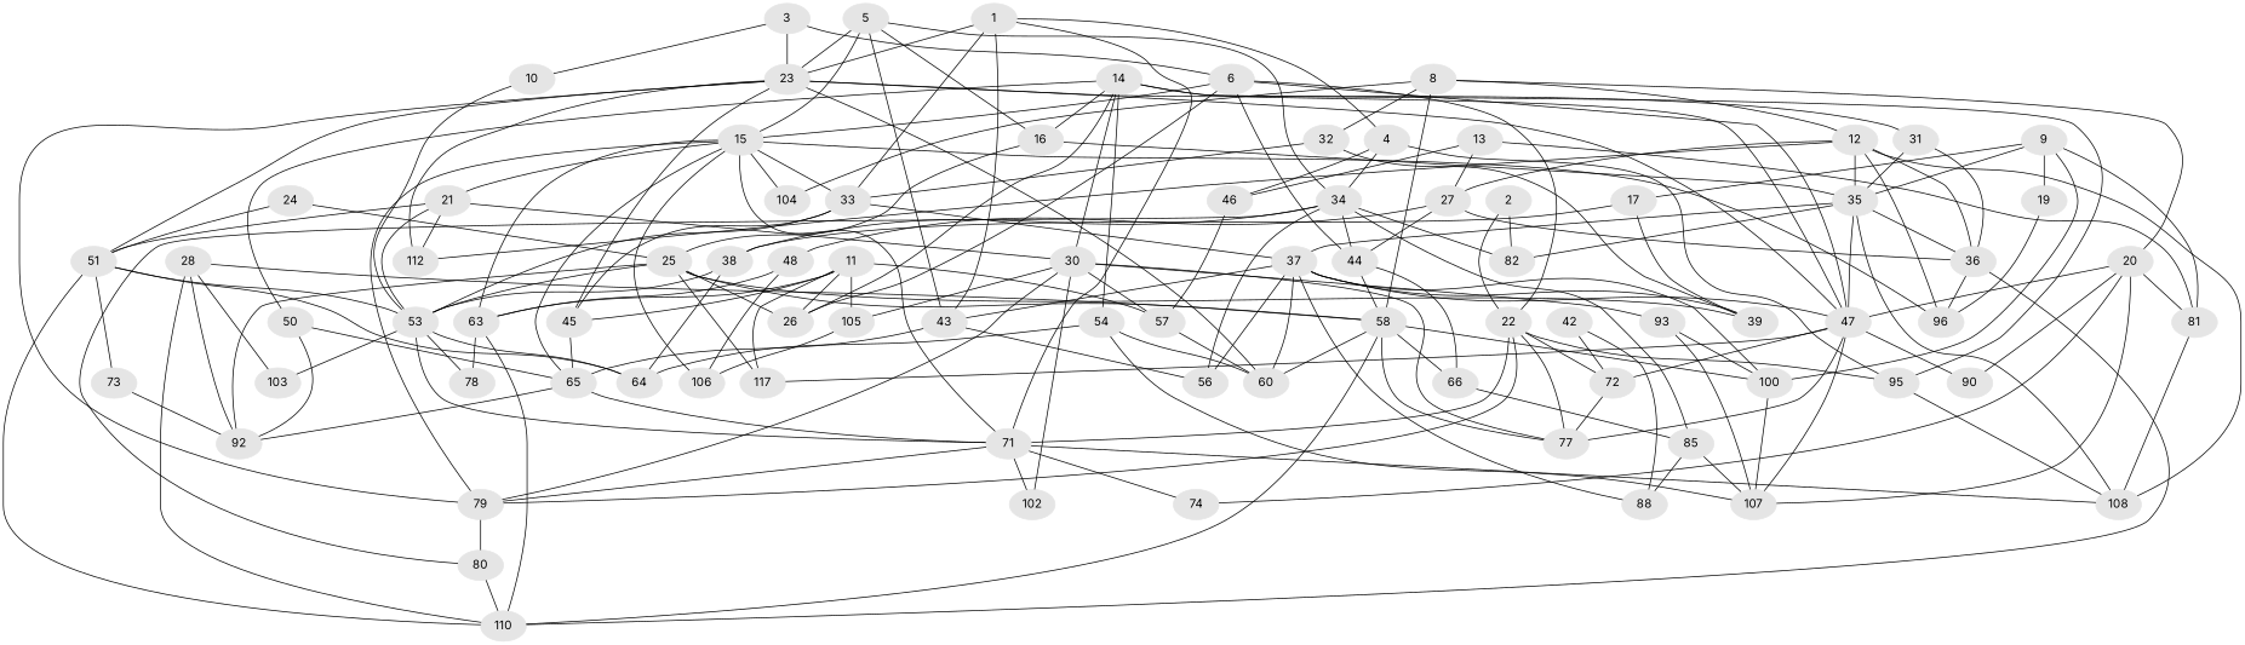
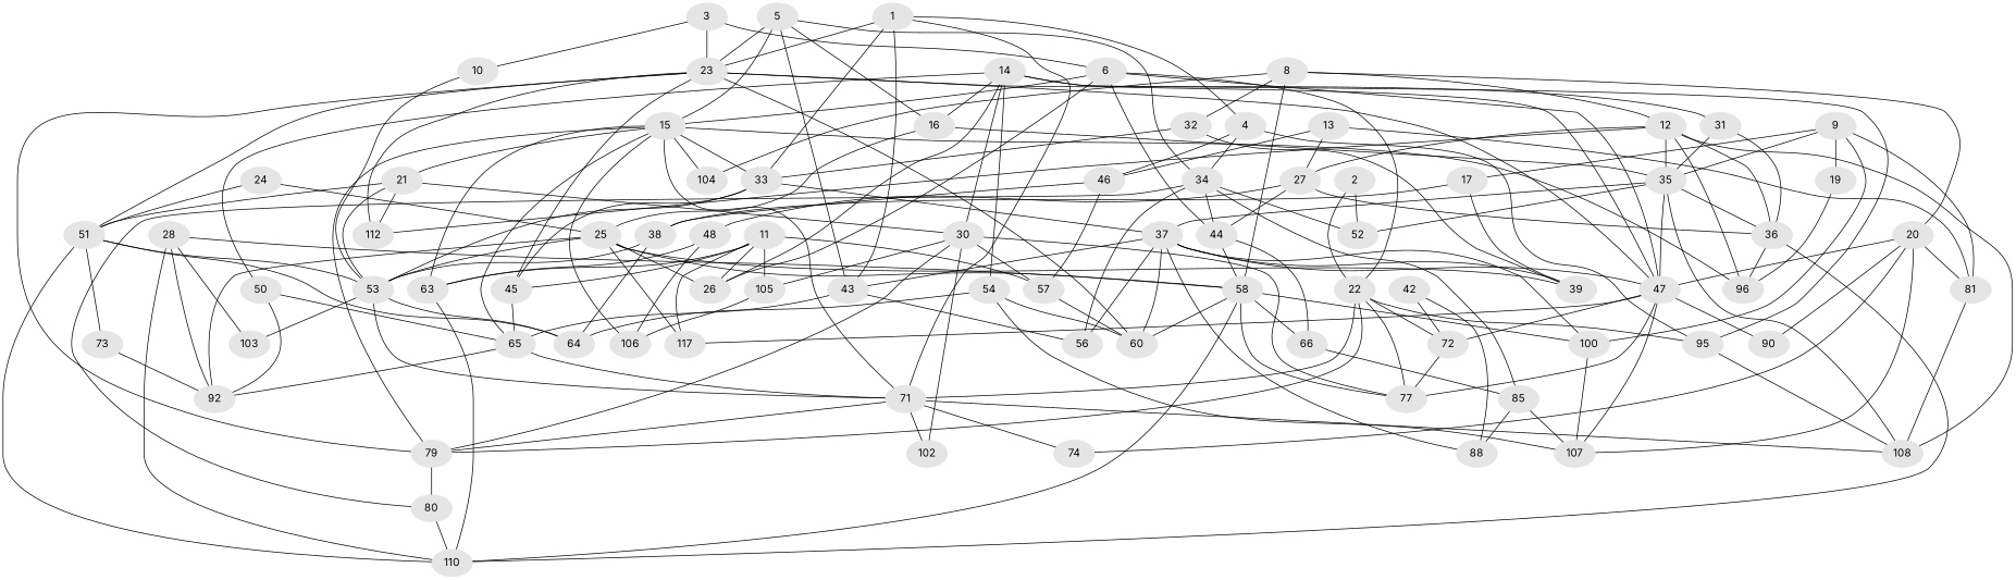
  graph {
    fontname=Inter
    node [color=gray90 fontname=Inter style=filled]
    edge [fontname=Inter]
    1 [super="+69"]
    4 [super="+75"]
    23 [super="+87"]
    33 [super="+89"]
    43 [super="+59"]
    71 [super="+83"]
    34 [super="+99"]
    46 [super="+61"]
    95
    47 [super="+70"]
    45
    112
    79 [super="+118"]
    51 [super="+119"]
    31
    60 [super="+84"]
    53 [super="+67"]
    37 [super="+55"]
    65 [super="+115"]
    56
    108
    74
    102
    22 [super="+49"]
    72 [super="+111"]
    77
    2
-   52 [label=82]
+   52
    6 [super="+116"]
    15 [super="+41"]
    26
    44
    3
    10
    38
    80
    85 [super="+86"]
    57
    5 [super="+7"]
    16
    104
    63 [super="+68"]
    96
    21 [super="+29"]
    106
    35 [super="+40"]
    25 [super="+94"]
    58 [super="+82"]
    66
    117
    90
    107
    8 [super="+62"]
    12 [super="+18"]
    20 [super="+97"]
    32
    27
    36 [super="+98"]
    81
    39
    100 [super="+101"]
    110
    9
    17
    19
    103
    64
-   78
    11 [super="+114"]
    105
    48
    13
    14 [super="+91"]
    30 [super="+109"]
    50
    54 [super="+76"]
-   93
    92 [super="+113"]
    73
    24
    28
    88
    42
    1 -- 4
    1 -- 23
    1 -- 33
    1 -- 43
    1 -- 71
    4 -- 34
    4 -- 46
    4 -- 95
    23 -- 47
    23 -- 45
    23 -- 112
    23 -- 79
    23 -- 51
    23 -- 31
    23 -- 60
    33 -- 45
    33 -- 53
    33 -- 37
    43 -- 65
    43 -- 56
    71 -- 79
    71 -- 108
    71 -- 74
    71 -- 102
    34 -- 56
    34 -- 52
    34 -- 44
-   34 -- 38
+   46 -- 38
    34 -- 80
    34 -- 85
    46 -- 57
    95 -- 108
    47 -- 72
    47 -- 77
    47 -- 117
    47 -- 90
    47 -- 107
    45 -- 65
    79 -- 80
    51 -- 53
    51 -- 110
    51 -- 64
    51 -- 73
    31 -- 35
    31 -- 36
    53 -- 71
    53 -- 103
    53 -- 64
-   53 -- 78
    37 -- 43
    37 -- 47
    37 -- 60
    37 -- 56
    37 -- 39
    37 -- 100
    37 -- 88
    65 -- 71
    65 -- 92
    22 -- 71
    22 -- 95
    22 -- 79
    22 -- 72
    22 -- 77
    72 -- 77
    2 -- 22
    2 -- 52
    6 -- 47
    6 -- 22
    6 -- 15
    6 -- 26
    6 -- 44
    15 -- 33
    15 -- 71
    15 -- 79
    15 -- 65
    15 -- 104
    15 -- 63
    15 -- 96
    15 -- 21
    15 -- 106
    44 -- 58
    44 -- 66
    3 -- 23
    3 -- 6
    3 -- 10
    10 -- 53
    38 -- 53
    38 -- 64
    80 -- 110
    85 -- 107
    85 -- 88
    57 -- 60
    5 -- 23
    5 -- 43
    5 -- 34
    5 -- 15
    5 -- 16
    16 -- 35
    16 -- 25
    63 -- 110
-   63 -- 78
    21 -- 112
    21 -- 51
    21 -- 53
    21 -- 30
    35 -- 47
    35 -- 37
    35 -- 108
    35 -- 52
    35 -- 36
    25 -- 53 [weight=2]
    25 -- 26
    25 -- 58
    25 -- 117
    25 -- 39
    25 -- 92
    58 -- 60
    58 -- 77
    58 -- 66
    58 -- 100
    58 -- 110
    66 -- 85
    8 -- 104
    8 -- 58
    8 -- 12
    8 -- 20
    8 -- 32
    12 -- 112
    12 -- 108
    12 -- 96
    12 -- 35
    12 -- 27
    12 -- 36
    20 -- 47
    20 -- 74
    20 -- 90
    20 -- 107
    20 -- 81
    32 -- 33
    32 -- 39
    27 -- 44
    27 -- 36
    27 -- 48
    36 -- 96
    36 -- 110
    81 -- 108
    100 -- 107
    9 -- 35
    9 -- 81
    9 -- 100
    9 -- 17
    9 -- 19
    17 -- 38
    17 -- 39
    19 -- 96
    11 -- 45
    11 -- 26
    11 -- 57
    11 -- 63
    11 -- 117
    11 -- 105
    105 -- 106
    48 -- 63
    48 -- 106
    13 -- 46 [weight=2]
    13 -- 27
    13 -- 81
    14 -- 95
    14 -- 47
    14 -- 26
    14 -- 16
    14 -- 30
    14 -- 50
    14 -- 54
    30 -- 79
    30 -- 102
    30 -- 77
    30 -- 57
    30 -- 105
-   30 -- 93
    50 -- 65
    50 -- 92
    54 -- 60
    54 -- 107
    54 -- 64
-   93 -- 107
-   93 -- 100
    73 -- 92
    24 -- 51
    24 -- 25
    28 -- 58
    28 -- 110
    28 -- 103
    28 -- 92
    42 -- 72
    42 -- 88
  }
